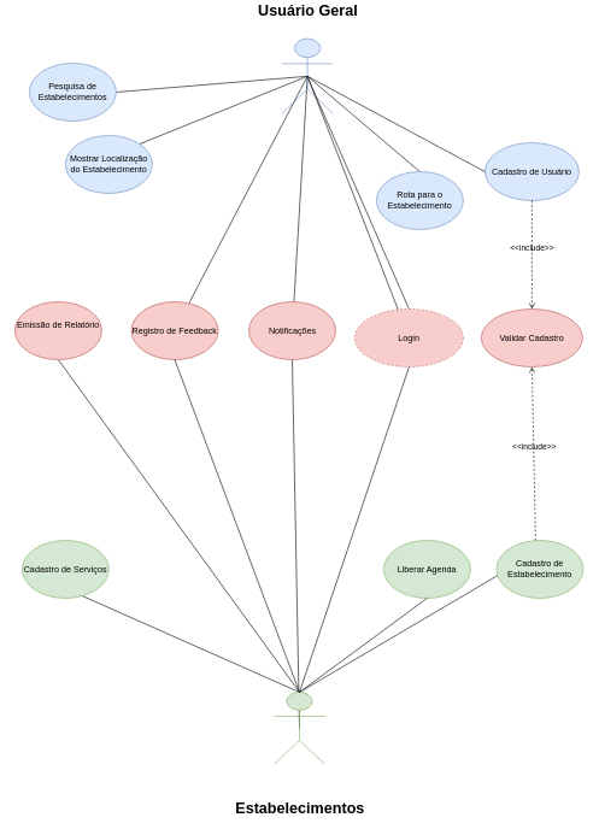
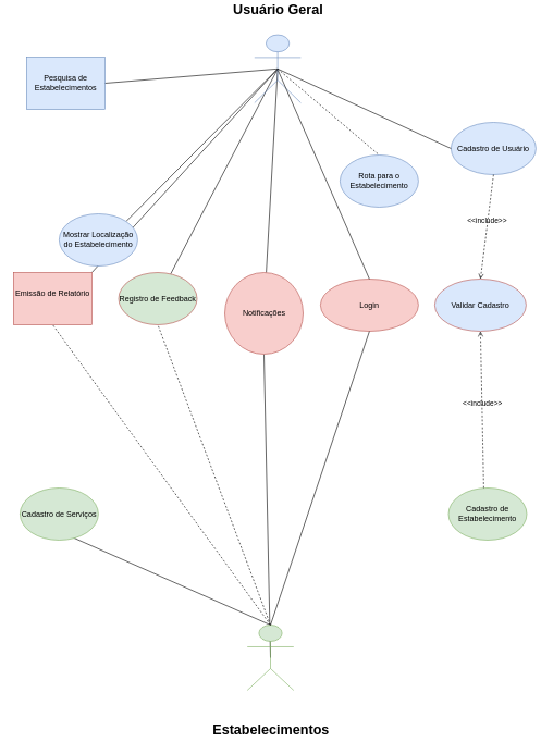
  <mxCell id="0" />
  <mxCell id="1" parent="0" />
  <mxCell id="2" style="rounded=0;orthogonalLoop=1;jettySize=auto;html=1;entryX=1;entryY=0;entryDx=0;entryDy=0;endArrow=none;endFill=0;exitX=0.5;exitY=0.5;exitDx=0;exitDy=0;exitPerimeter=0;" parent="1" source="7" target="26" edge="1"><mxGeometry relative="1" as="geometry"><mxPoint x="340" y="94" as="sourcePoint" /></mxGeometry></mxCell>
- <mxCell id="3" style="rounded=0;orthogonalLoop=1;jettySize=auto;html=1;entryX=0.5;entryY=0;entryDx=0;entryDy=0;endArrow=none;endFill=0;exitX=0.5;exitY=0.5;exitDx=0;exitDy=0;exitPerimeter=0;" parent="1" source="7" target="27" edge="1"><mxGeometry relative="1" as="geometry"><mxPoint x="390" y="124" as="sourcePoint" /></mxGeometry></mxCell>
- <mxCell id="4" style="rounded=0;orthogonalLoop=1;jettySize=auto;html=1;exitX=0.5;exitY=0.5;exitDx=0;exitDy=0;exitPerimeter=0;endArrow=none;endFill=0;" parent="1" source="7" target="17" edge="1"><mxGeometry relative="1" as="geometry" /></mxCell>
+ <mxCell id="3" style="rounded=0;orthogonalLoop=1;jettySize=auto;html=1;entryX=0.5;entryY=0;entryDx=0;entryDy=0;endArrow=none;endFill=0;exitX=0.5;exitY=0.5;exitDx=0;exitDy=0;exitPerimeter=0;dashed=1;" parent="1" source="7" target="27" edge="1"><mxGeometry relative="1" as="geometry"><mxPoint x="390" y="124" as="sourcePoint" /></mxGeometry></mxCell>
+ <mxCell id="4" style="rounded=0;orthogonalLoop=1;jettySize=auto;html=1;exitX=0.5;exitY=0.5;exitDx=0;exitDy=0;exitPerimeter=0;entryX=1;entryY=0;entryDx=0;entryDy=0;endArrow=none;endFill=0;" parent="1" source="7" target="23" edge="1"><mxGeometry relative="1" as="geometry" /></mxCell>
  <mxCell id="5" style="rounded=0;orthogonalLoop=1;jettySize=auto;html=1;exitX=0.5;exitY=0.5;exitDx=0;exitDy=0;exitPerimeter=0;endArrow=none;endFill=0;" parent="1" source="7" target="25" edge="1"><mxGeometry relative="1" as="geometry" /></mxCell>
  <mxCell id="6" style="rounded=0;orthogonalLoop=1;jettySize=auto;html=1;exitX=0.5;exitY=0.5;exitDx=0;exitDy=0;exitPerimeter=0;endArrow=none;endFill=0;" parent="1" source="7" target="24" edge="1"><mxGeometry relative="1" as="geometry" /></mxCell>
  <mxCell id="7" value="Usuário Geral&lt;div style=&quot;font-size: 21px;&quot;&gt;&lt;br style=&quot;font-size: 21px;&quot;&gt;&lt;/div&gt;" style="shape=umlActor;verticalLabelPosition=top;verticalAlign=bottom;html=1;outlineConnect=0;fillColor=#dae8fc;strokeColor=#6c8ebf;fontStyle=1;horizontal=1;fontSize=21;labelPosition=center;align=center;" parent="1" vertex="1"><mxGeometry x="389" y="20" width="71" height="104" as="geometry" /></mxCell>
  <mxCell id="8" style="rounded=0;orthogonalLoop=1;jettySize=auto;html=1;exitX=0.5;exitY=0;exitDx=0;exitDy=0;exitPerimeter=0;entryX=0;entryY=0.5;entryDx=0;entryDy=0;endArrow=none;endFill=0;" parent="1" source="11" target="21" edge="1"><mxGeometry relative="1" as="geometry" /></mxCell>
- <mxCell id="9" style="rounded=0;orthogonalLoop=1;jettySize=auto;html=1;entryX=0.5;entryY=1;entryDx=0;entryDy=0;endArrow=none;endFill=0;exitX=0.5;exitY=0;exitDx=0;exitDy=0;exitPerimeter=0;" parent="1" source="11" target="23" edge="1"><mxGeometry relative="1" as="geometry"><mxPoint x="426" y="964" as="sourcePoint" /></mxGeometry></mxCell>
+ <mxCell id="9" style="rounded=0;orthogonalLoop=1;jettySize=auto;html=1;entryX=0.5;entryY=1;entryDx=0;entryDy=0;endArrow=none;endFill=0;exitX=0.5;exitY=0;exitDx=0;exitDy=0;exitPerimeter=0;dashed=1;" parent="1" source="11" target="23" edge="1"><mxGeometry relative="1" as="geometry"><mxPoint x="426" y="964" as="sourcePoint" /></mxGeometry></mxCell>
  <mxCell id="10" style="rounded=0;orthogonalLoop=1;jettySize=auto;html=1;exitX=0.5;exitY=0.5;exitDx=0;exitDy=0;exitPerimeter=0;entryX=0.5;entryY=1;entryDx=0;entryDy=0;endArrow=none;endFill=0;" parent="1" source="11" target="24" edge="1"><mxGeometry relative="1" as="geometry" /></mxCell>
  <mxCell id="11" value="Estabelecimentos&lt;div&gt;&lt;br&gt;&lt;/div&gt;" style="shape=umlActor;verticalLabelPosition=bottom;verticalAlign=bottom;html=1;outlineConnect=0;fillColor=#d5e8d4;strokeColor=#82b366;fontStyle=1;align=center;fontFamily=Helvetica;fontSize=21;" parent="1" vertex="1"><mxGeometry x="378" y="924" width="71" height="100" as="geometry" /></mxCell>
- <mxCell id="12" value="Cadastro de Usuário" style="ellipse;whiteSpace=wrap;html=1;fillColor=#dae8fc;strokeColor=#6c8ebf;" parent="1" vertex="1"><mxGeometry x="670" y="164" width="130" height="80" as="geometry" /></mxCell>
+ <mxCell id="12" value="Cadastro de Usuário" style="ellipse;whiteSpace=wrap;html=1;fillColor=#dae8fc;strokeColor=#6c8ebf;" parent="1" vertex="1"><mxGeometry x="690" y="154" width="130" height="80" as="geometry" /></mxCell>
  <mxCell id="13" value="Cadastro de Estabelecimento" style="ellipse;whiteSpace=wrap;html=1;fillColor=#d5e8d4;strokeColor=#82b366;" parent="1" vertex="1"><mxGeometry x="686" y="714" width="120" height="80" as="geometry" /></mxCell>
  <mxCell id="14" value="" style="endArrow=none;html=1;rounded=0;entryX=0;entryY=0.5;entryDx=0;entryDy=0;exitX=0.5;exitY=0.5;exitDx=0;exitDy=0;exitPerimeter=0;" parent="1" source="7" target="12" edge="1"><mxGeometry width="50" height="50" relative="1" as="geometry"><mxPoint x="440" y="114" as="sourcePoint" /><mxPoint x="380" y="144" as="targetPoint" /></mxGeometry></mxCell>
- <mxCell id="15" value="" style="endArrow=none;html=1;rounded=0;entryX=0.011;entryY=0.608;entryDx=0;entryDy=0;entryPerimeter=0;exitX=0.5;exitY=0;exitDx=0;exitDy=0;exitPerimeter=0;" parent="1" source="11" target="13" edge="1"><mxGeometry width="50" height="50" relative="1" as="geometry"><mxPoint x="426" y="964" as="sourcePoint" /><mxPoint x="380" y="624" as="targetPoint" /></mxGeometry></mxCell>
- <mxCell id="16" value="Validar&lt;span style=&quot;background-color: initial;&quot;&gt;&amp;nbsp;Cadastro&lt;/span&gt;" style="ellipse;whiteSpace=wrap;html=1;fillColor=#f8cecc;strokeColor=#b85450;" parent="1" vertex="1"><mxGeometry x="665" y="394" width="140" height="80" as="geometry" /></mxCell>
- <mxCell id="17" value="Login" style="ellipse;whiteSpace=wrap;html=1;fillColor=#f8cecc;strokeColor=#b85450;dashed=1;" parent="1" vertex="1"><mxGeometry x="490" y="394" width="150" height="80" as="geometry" /></mxCell>
+ <mxCell id="16" value="Validar&lt;span style=&quot;background-color: initial;&quot;&gt;&amp;nbsp;Cadastro&lt;/span&gt;" style="ellipse;whiteSpace=wrap;html=1;fillColor=#dae8fc;strokeColor=#b85450;" parent="1" vertex="1"><mxGeometry x="665" y="394" width="140" height="80" as="geometry" /></mxCell>
+ <mxCell id="17" value="Login" style="ellipse;whiteSpace=wrap;html=1;fillColor=#f8cecc;strokeColor=#b85450;" parent="1" vertex="1"><mxGeometry x="490" y="394" width="150" height="80" as="geometry" /></mxCell>
  <mxCell id="18" value="&amp;lt;&amp;lt;include&amp;gt;&amp;gt;" style="html=1;verticalAlign=bottom;labelBackgroundColor=none;endArrow=open;endFill=0;dashed=1;rounded=0;exitX=0.5;exitY=1;exitDx=0;exitDy=0;entryX=0.5;entryY=0;entryDx=0;entryDy=0;" parent="1" source="12" target="16" edge="1"><mxGeometry width="160" relative="1" as="geometry"><mxPoint x="350" y="-26" as="sourcePoint" /><mxPoint x="490" y="3.5" as="targetPoint" /></mxGeometry></mxCell>
  <mxCell id="19" value="" style="endArrow=none;html=1;rounded=0;entryX=1;entryY=0.5;entryDx=0;entryDy=0;exitX=0.5;exitY=0.5;exitDx=0;exitDy=0;exitPerimeter=0;" parent="1" source="7" target="22" edge="1"><mxGeometry width="50" height="50" relative="1" as="geometry"><mxPoint x="330" y="34" as="sourcePoint" /><mxPoint x="78.096" y="184.02" as="targetPoint" /></mxGeometry></mxCell>
  <mxCell id="20" value="&amp;lt;&amp;lt;include&amp;gt;&amp;gt;" style="html=1;verticalAlign=bottom;labelBackgroundColor=none;endArrow=open;endFill=0;dashed=1;rounded=0;entryX=0.5;entryY=1;entryDx=0;entryDy=0;" parent="1" target="16" edge="1"><mxGeometry width="160" relative="1" as="geometry"><mxPoint x="740" y="714" as="sourcePoint" /><mxPoint x="474" y="173" as="targetPoint" /><Array as="points" /></mxGeometry></mxCell>
  <mxCell id="21" value="Cadastro de Serviços" style="ellipse;whiteSpace=wrap;html=1;fillColor=#d5e8d4;strokeColor=#82b366;" parent="1" vertex="1"><mxGeometry x="30" y="714" width="120" height="80" as="geometry" /></mxCell>
- <mxCell id="22" value="Pesquisa de Estabelecimentos" style="ellipse;whiteSpace=wrap;html=1;fillColor=#dae8fc;strokeColor=#6c8ebf;" parent="1" vertex="1"><mxGeometry x="40" y="54" width="120" height="80" as="geometry" /></mxCell>
- <mxCell id="23" value="Emissão de Relatório&lt;div&gt;&lt;br&gt;&lt;/div&gt;" style="ellipse;whiteSpace=wrap;html=1;fillColor=#f8cecc;strokeColor=#b85450;" parent="1" vertex="1"><mxGeometry x="20" y="384" width="120" height="80" as="geometry" /></mxCell>
- <mxCell id="24" value="Notificações" style="ellipse;whiteSpace=wrap;html=1;fillColor=#f8cecc;strokeColor=#b85450;" parent="1" vertex="1"><mxGeometry x="343.5" y="384" width="120" height="80" as="geometry" /></mxCell>
- <mxCell id="25" value="Registro de Feedback" style="ellipse;whiteSpace=wrap;html=1;fillColor=#f8cecc;strokeColor=#b85450;" parent="1" vertex="1"><mxGeometry x="181" y="384" width="120" height="80" as="geometry" /></mxCell>
- <mxCell id="26" value="Mostrar Localização do Estabelecimento" style="ellipse;whiteSpace=wrap;html=1;fillColor=#dae8fc;strokeColor=#6c8ebf;" parent="1" vertex="1"><mxGeometry x="90" y="154" width="120" height="80" as="geometry" /></mxCell>
+ <mxCell id="22" value="Pesquisa de Estabelecimentos" style="whiteSpace=wrap;html=1;fillColor=#dae8fc;strokeColor=#6c8ebf;rounded=0;" parent="1" vertex="1"><mxGeometry x="40" y="54" width="120" height="80" as="geometry" /></mxCell>
+ <mxCell id="23" value="Emissão de Relatório&lt;div&gt;&lt;br&gt;&lt;/div&gt;" style="whiteSpace=wrap;html=1;fillColor=#f8cecc;strokeColor=#b85450;rounded=0;" parent="1" vertex="1"><mxGeometry x="20" y="384" width="120" height="80" as="geometry" /></mxCell>
+ <mxCell id="24" value="Notificações" style="ellipse;whiteSpace=wrap;html=1;fillColor=#f8cecc;strokeColor=#b85450;" parent="1" vertex="1"><mxGeometry x="343.5" y="384" width="120" height="125" as="geometry" /></mxCell>
+ <mxCell id="25" value="Registro de Feedback" style="ellipse;whiteSpace=wrap;html=1;fillColor=#d5e8d4;strokeColor=#b85450;" parent="1" vertex="1"><mxGeometry x="181" y="384" width="120" height="80" as="geometry" /></mxCell>
+ <mxCell id="26" value="Mostrar Localização do Estabelecimento" style="ellipse;whiteSpace=wrap;html=1;fillColor=#dae8fc;strokeColor=#6c8ebf;" parent="1" vertex="1"><mxGeometry x="90" y="294" width="120" height="80" as="geometry" /></mxCell>
  <mxCell id="27" value="Rota para o Estabelecimento" style="ellipse;whiteSpace=wrap;html=1;fillColor=#dae8fc;strokeColor=#6c8ebf;" parent="1" vertex="1"><mxGeometry x="520" y="204" width="120" height="80" as="geometry" /></mxCell>
- <mxCell id="28" style="rounded=0;orthogonalLoop=1;jettySize=auto;html=1;exitX=0.5;exitY=0;exitDx=0;exitDy=0;exitPerimeter=0;entryX=0.5;entryY=1;entryDx=0;entryDy=0;endArrow=none;endFill=0;" parent="1" source="11" target="25" edge="1"><mxGeometry relative="1" as="geometry" /></mxCell>
- <mxCell id="29" value="Liberar Agenda" style="ellipse;whiteSpace=wrap;html=1;fillColor=#d5e8d4;strokeColor=#82b366;" parent="1" vertex="1"><mxGeometry x="530" y="714" width="120" height="80" as="geometry" /></mxCell>
- <mxCell id="30" value="" style="endArrow=none;html=1;rounded=0;entryX=0.5;entryY=1;entryDx=0;entryDy=0;exitX=0.5;exitY=0;exitDx=0;exitDy=0;exitPerimeter=0;" parent="1" source="11" target="29" edge="1"><mxGeometry width="50" height="50" relative="1" as="geometry"><mxPoint x="370" y="674" as="sourcePoint" /><mxPoint x="520" y="804" as="targetPoint" /></mxGeometry></mxCell>
+ <mxCell id="28" style="rounded=0;orthogonalLoop=1;jettySize=auto;html=1;exitX=0.5;exitY=0;exitDx=0;exitDy=0;exitPerimeter=0;entryX=0.5;entryY=1;entryDx=0;entryDy=0;endArrow=none;endFill=0;dashed=1;" parent="1" source="11" target="25" edge="1"><mxGeometry relative="1" as="geometry" /></mxCell>
  <mxCell id="31" value="" style="endArrow=none;html=1;rounded=0;exitX=0.5;exitY=0;exitDx=0;exitDy=0;exitPerimeter=0;entryX=0.5;entryY=1;entryDx=0;entryDy=0;" edge="1" parent="1" source="11" target="17"><mxGeometry width="50" height="50" relative="1" as="geometry"><mxPoint x="380" y="774" as="sourcePoint" /><mxPoint x="430" y="724" as="targetPoint" /></mxGeometry></mxCell>
  <mxCell id="32" value="" style="endArrow=none;html=1;rounded=0;entryX=0.5;entryY=0;entryDx=0;entryDy=0;" edge="1" parent="1" target="17"><mxGeometry width="50" height="50" relative="1" as="geometry"><mxPoint x="425" y="74" as="sourcePoint" /><mxPoint x="430" y="324" as="targetPoint" /></mxGeometry></mxCell>
